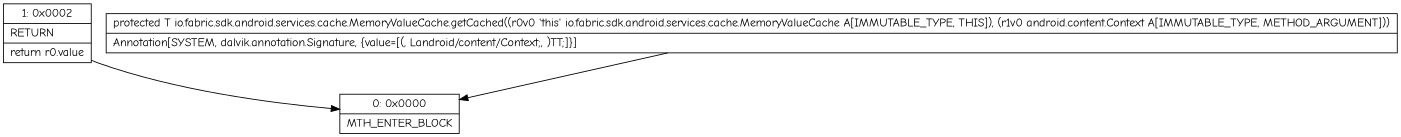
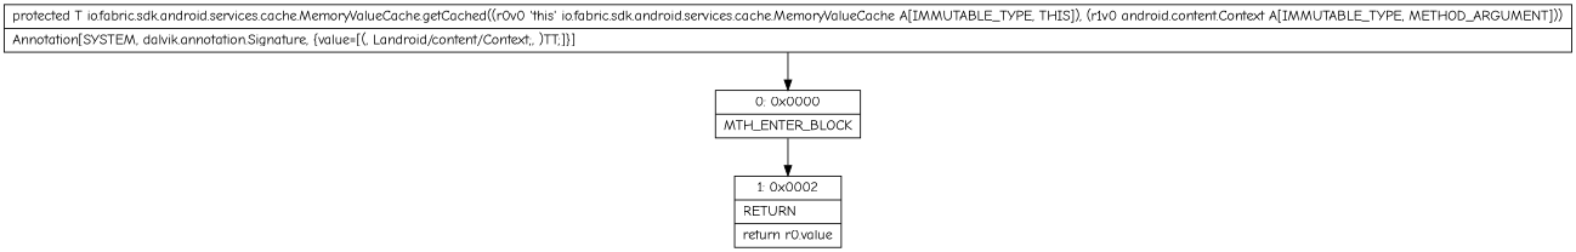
  digraph {
    fontname="Comic Neue"
    node [shape=record fontname="Comic Neue"]
    edge [fontname="Comic Neue"]
    n1 [label="{0\:\ 0x0000|MTH_ENTER_BLOCK\l}"]
    n2 [label="{1\:\ 0x0002|RETURN\l|return r0.value\l}"]
    n3 [label="{protected T io.fabric.sdk.android.services.cache.MemoryValueCache.getCached((r0v0 'this' io.fabric.sdk.android.services.cache.MemoryValueCache A[IMMUTABLE_TYPE, THIS]), (r1v0 android.content.Context A[IMMUTABLE_TYPE, METHOD_ARGUMENT]))  | Annotation[SYSTEM, dalvik.annotation.Signature, \{value=[(, Landroid\/content\/Context;, )TT;]\}]\l}"]
-   n2 -> n1
+   n1 -> n2
    n3 -> n1
  }
